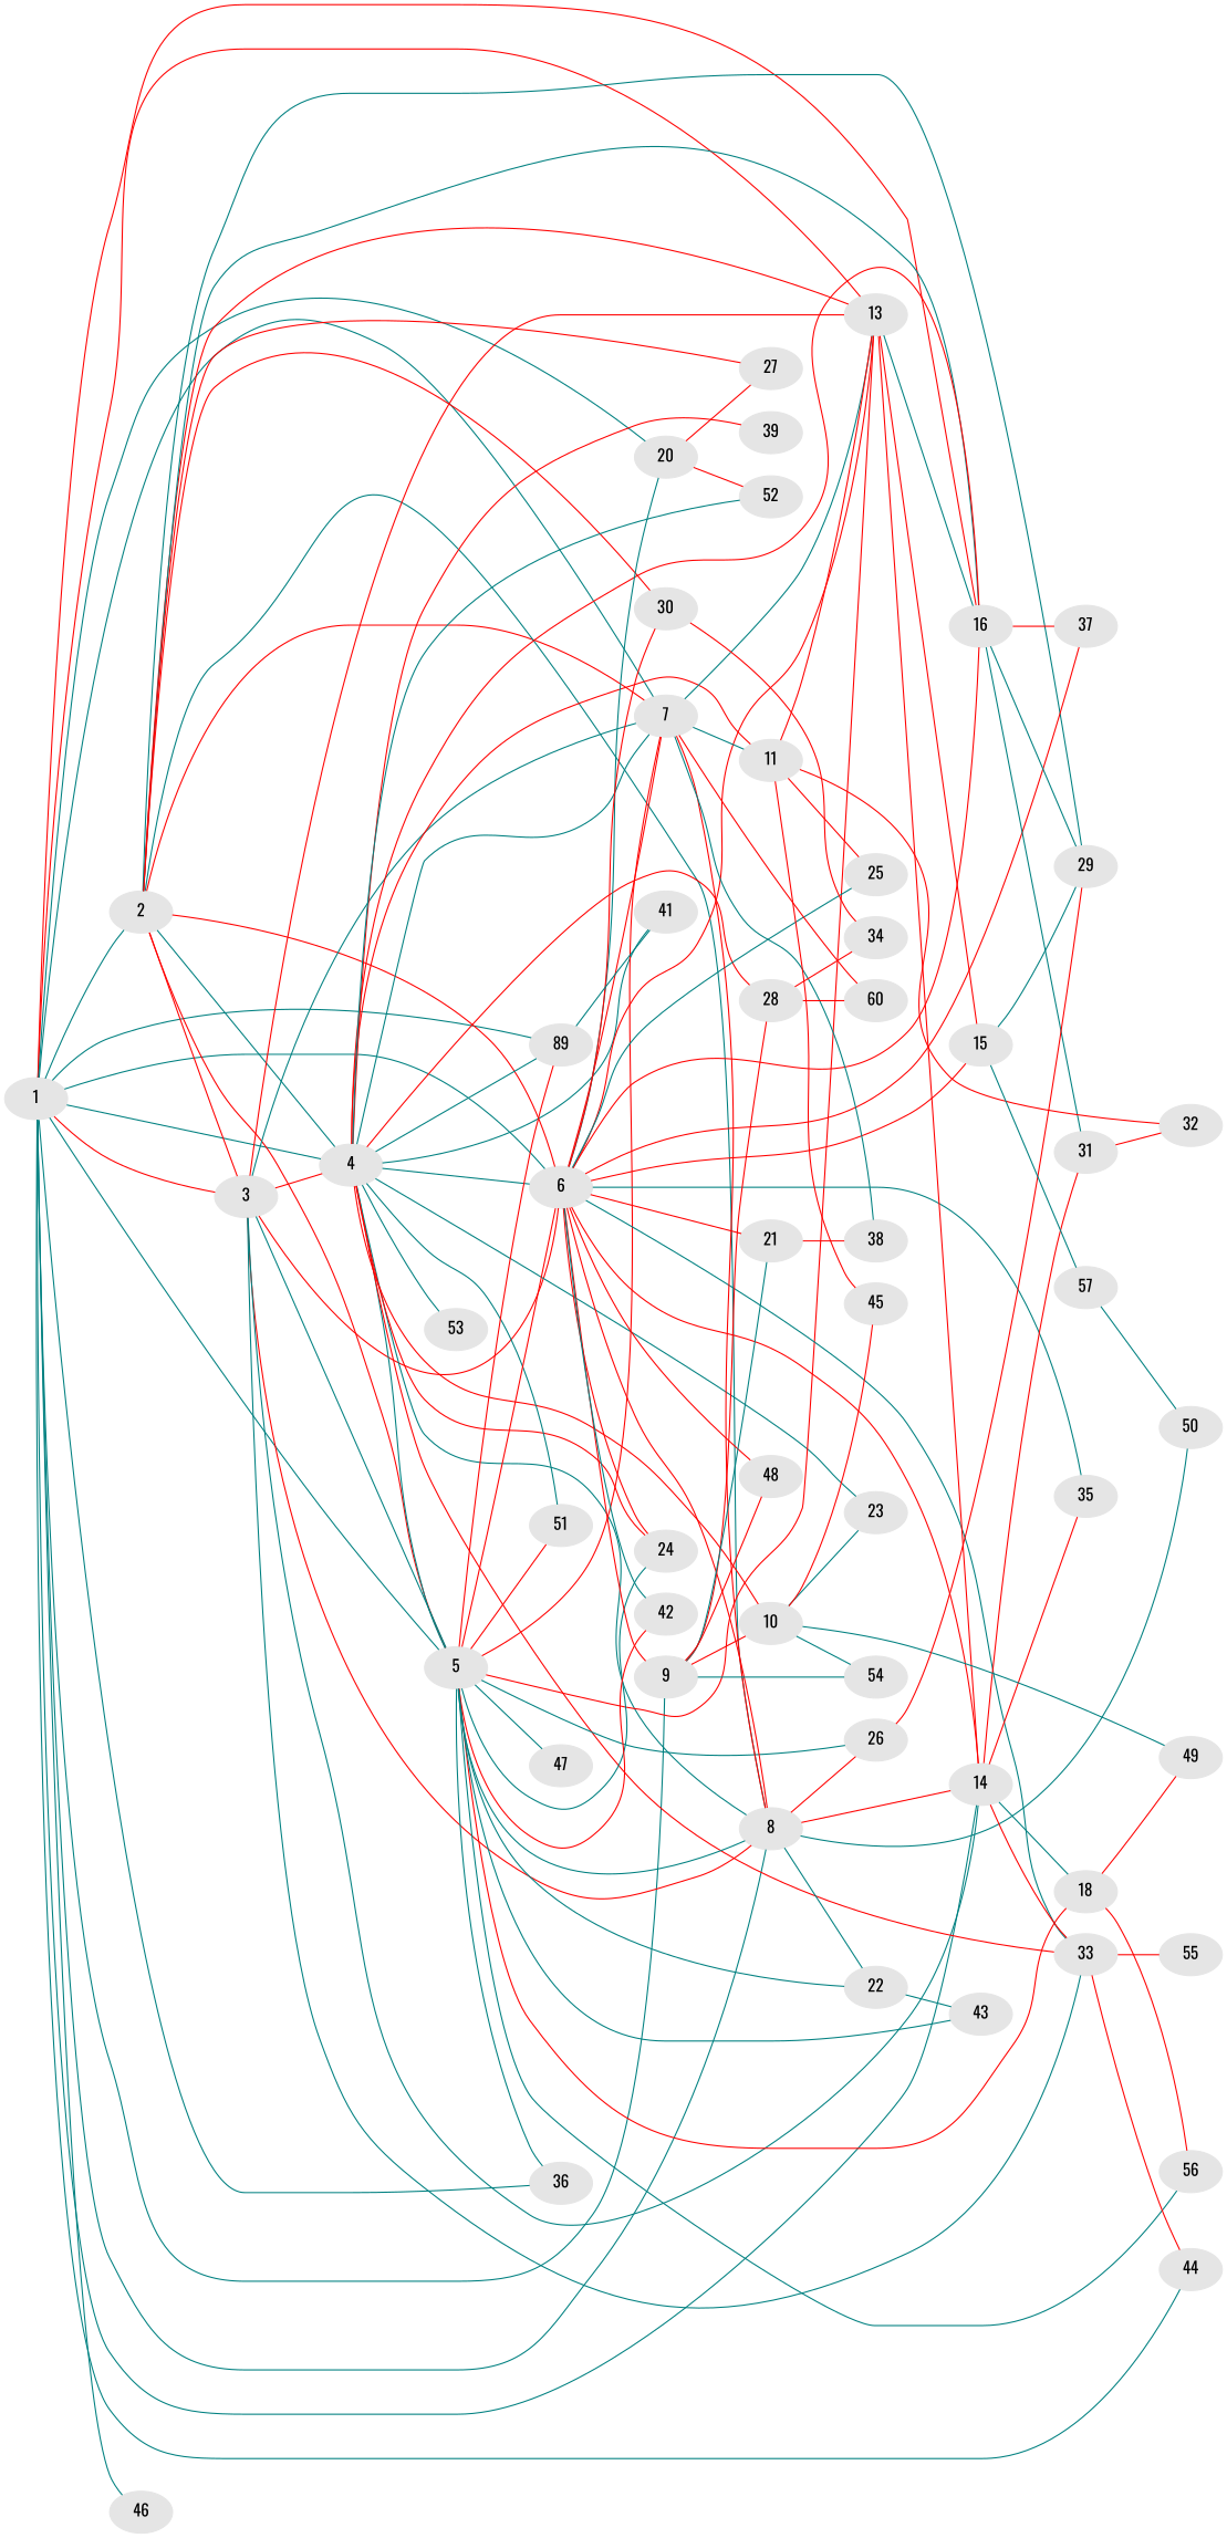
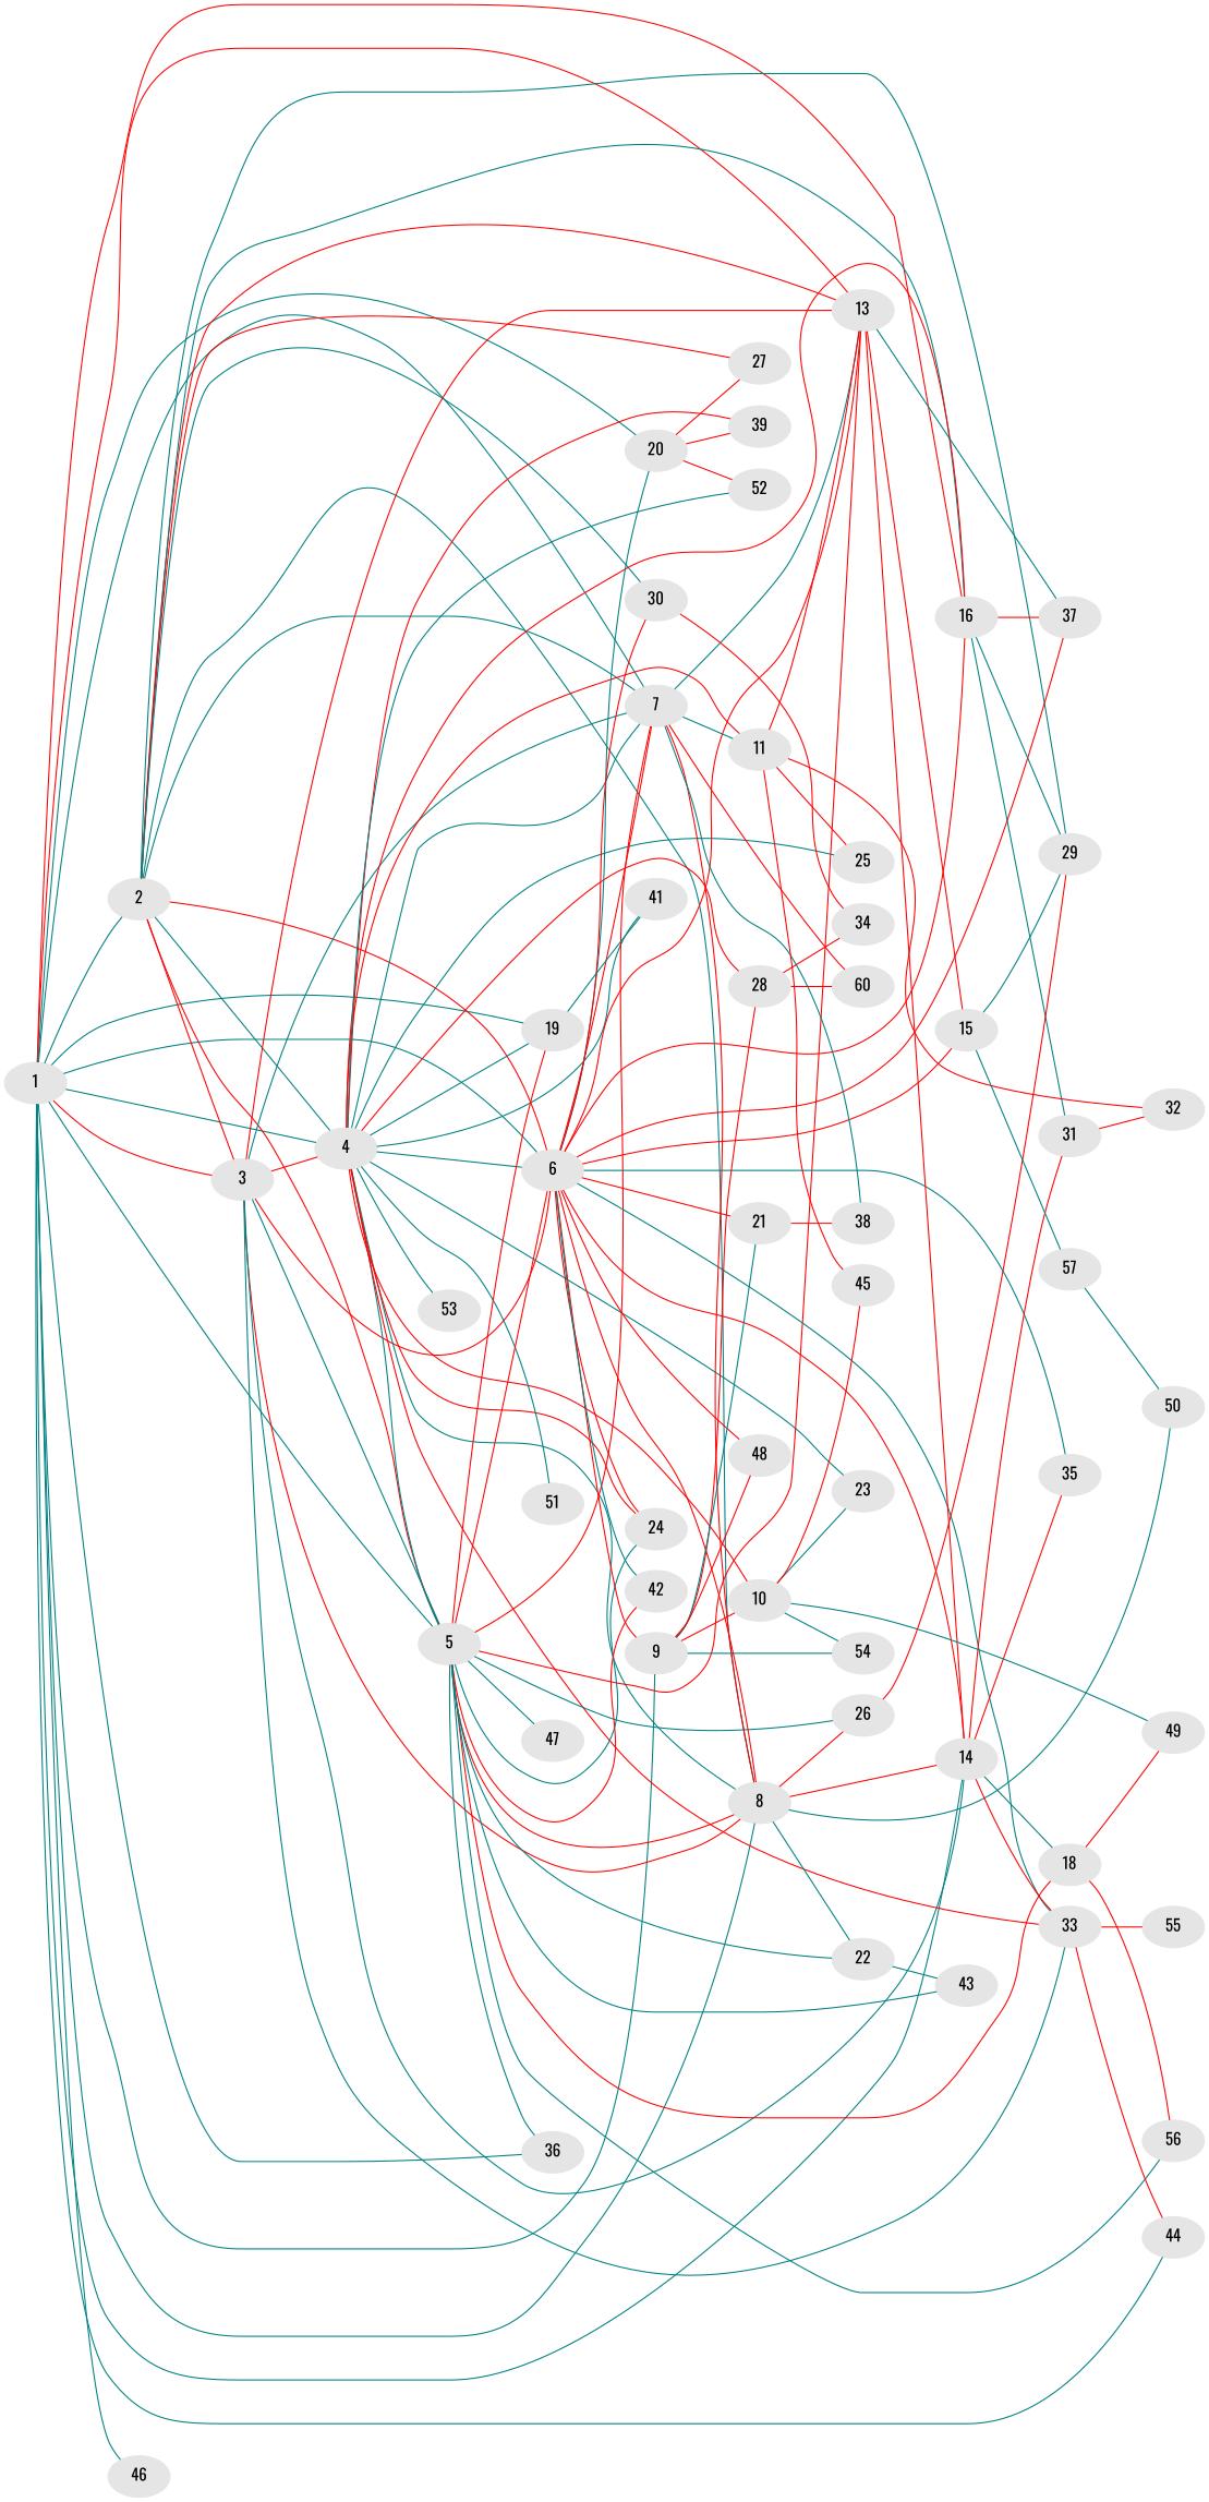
  graph {
    fontname=Oswald
    rankdir=LR
    node [color=gray90 fontname=Oswald style=filled]
    edge [color=red fontname=Oswald weight=1.0]
    1
    2
    3
    4
    5
    6
    7
    8
    9
    13
    14
    16
-   19 [label=89]
+   19
    20
    36
    44
    46
    27
    29
    30
    33
    10
    11
    23
    24
    25
    28
    39
    41
    51
    52
    53
    18
    22
    26
    42
    43
    47
    56
    15
    21
    35
    37
    48
    38
    n46 [label=60]
    50
    54
    31
    34
    55
    45
    49
    32
    n55 [label=57]
    1 -- 2 [color=teal]
    1 -- 3
    1 -- 4 [color=teal]
    1 -- 5 [color=teal weight=2.0]
    1 -- 6 [color=teal weight=3.0]
    1 -- 7 [color=teal]
    1 -- 8 [color=teal]
    1 -- 9 [color=teal]
    1 -- 13 [weight=2.0]
    1 -- 14 [color=teal]
    1 -- 16
    1 -- 19 [color=teal]
    1 -- 20 [color=teal]
    1 -- 36 [color=teal]
    1 -- 44 [color=teal]
    1 -- 46 [color=teal]
    2 -- 3 [weight=2.0]
    2 -- 4 [color=teal weight=2.0]
    2 -- 5 [weight=2.0]
    2 -- 6 [weight=2.0]
-   2 -- 7
+   2 -- 7 [color=teal]
    2 -- 8 [color=teal]
    2 -- 13
    2 -- 16 [color=teal]
    2 -- 27
    2 -- 29 [color=teal]
-   2 -- 30
+   2 -- 30 [color=teal]
    3 -- 4 [weight=2.0]
    3 -- 5 [color=teal weight=2.0]
    3 -- 6 [weight=2.0]
    3 -- 7 [color=teal]
    3 -- 8
    3 -- 13 [weight=12.0]
    3 -- 14 [color=teal]
    3 -- 33 [color=teal]
    4 -- 5 [color=teal weight=2.0]
    4 -- 6 [color=teal weight=2.0]
    4 -- 7 [color=teal weight=2.0]
    4 -- 8 [color=teal]
    4 -- 16
    4 -- 19 [color=teal]
    4 -- 33
    4 -- 10
    4 -- 11
    4 -- 23 [color=teal]
    4 -- 24
-   6 -- 25 [color=teal]
+   4 -- 25 [color=teal]
    4 -- 28
    4 -- 39
    4 -- 41 [color=teal]
    4 -- 51 [color=teal]
    4 -- 52 [color=teal]
    4 -- 53 [color=teal]
    5 -- 6 [weight=4.0]
    5 -- 7 [weight=2.0]
-   5 -- 8 [color=teal weight=3.0]
+   5 -- 8 [weight=3.0]
    5 -- 13
    5 -- 19
    5 -- 36 [color=teal weight=2.0]
    5 -- 24 [color=teal]
-   5 -- 51
    5 -- 18
    5 -- 22 [color=teal]
    5 -- 26 [color=teal]
    5 -- 42
    5 -- 43 [color=teal]
    5 -- 47 [color=teal]
    5 -- 56 [color=teal]
    6 -- 7 [weight=3.0]
    6 -- 8 [weight=2.0]
    6 -- 9
    6 -- 13 [weight=2.0]
    6 -- 14
    6 -- 16 [weight=2.0]
    6 -- 20 [color=teal]
    6 -- 30
    6 -- 33 [color=teal]
    6 -- 24
    6 -- 42 [color=teal]
    6 -- 15 [weight=3.0]
    6 -- 21
    6 -- 35 [color=teal]
    6 -- 37
    6 -- 48
    7 -- 8
    7 -- 13 [color=teal]
    7 -- 11 [color=teal]
    7 -- 38 [color=teal]
    7 -- n46
    8 -- 14
    8 -- 22 [color=teal]
    8 -- 26
    8 -- 50 [color=teal]
    9 -- 10
    9 -- 28
    9 -- 21 [color=teal]
    9 -- 48
    9 -- 54 [color=teal]
    13 -- 14
-   13 -- 16 [color=teal]
+   13 -- 37 [color=teal]
    13 -- 15
    14 -- 33
    14 -- 18 [color=teal]
    14 -- 35
    14 -- 31
    16 -- 29 [color=teal]
    16 -- 37
    16 -- 31 [color=teal]
    19 -- 41 [color=teal]
    20 -- 27
+   20 -- 39
    20 -- 52
    30 -- 34
    33 -- 44
    33 -- 55 [weight=2.0]
    10 -- 23 [color=teal]
    10 -- 54 [color=teal]
    10 -- 45
    10 -- 49 [color=teal]
    11 -- 13
    11 -- 25
    11 -- 45
    11 -- 32
    28 -- n46
    28 -- 34
    18 -- 56
    18 -- 49
    22 -- 43 [color=teal]
    26 -- 29
    15 -- 29 [color=teal]
    15 -- n55 [color=teal]
    21 -- 38
    31 -- 32
    n55 -- 50 [color=teal]
  }
